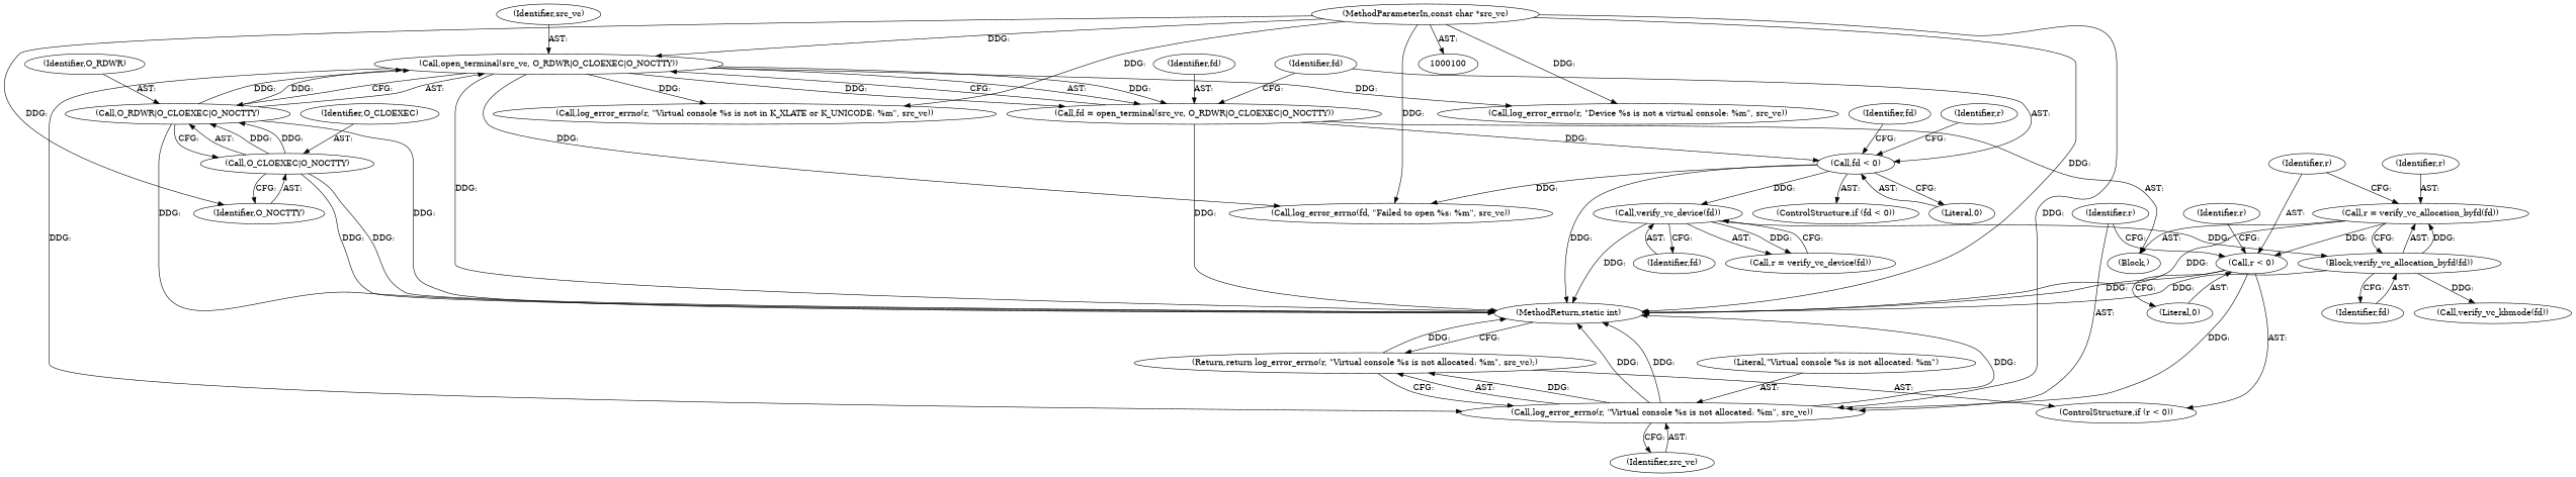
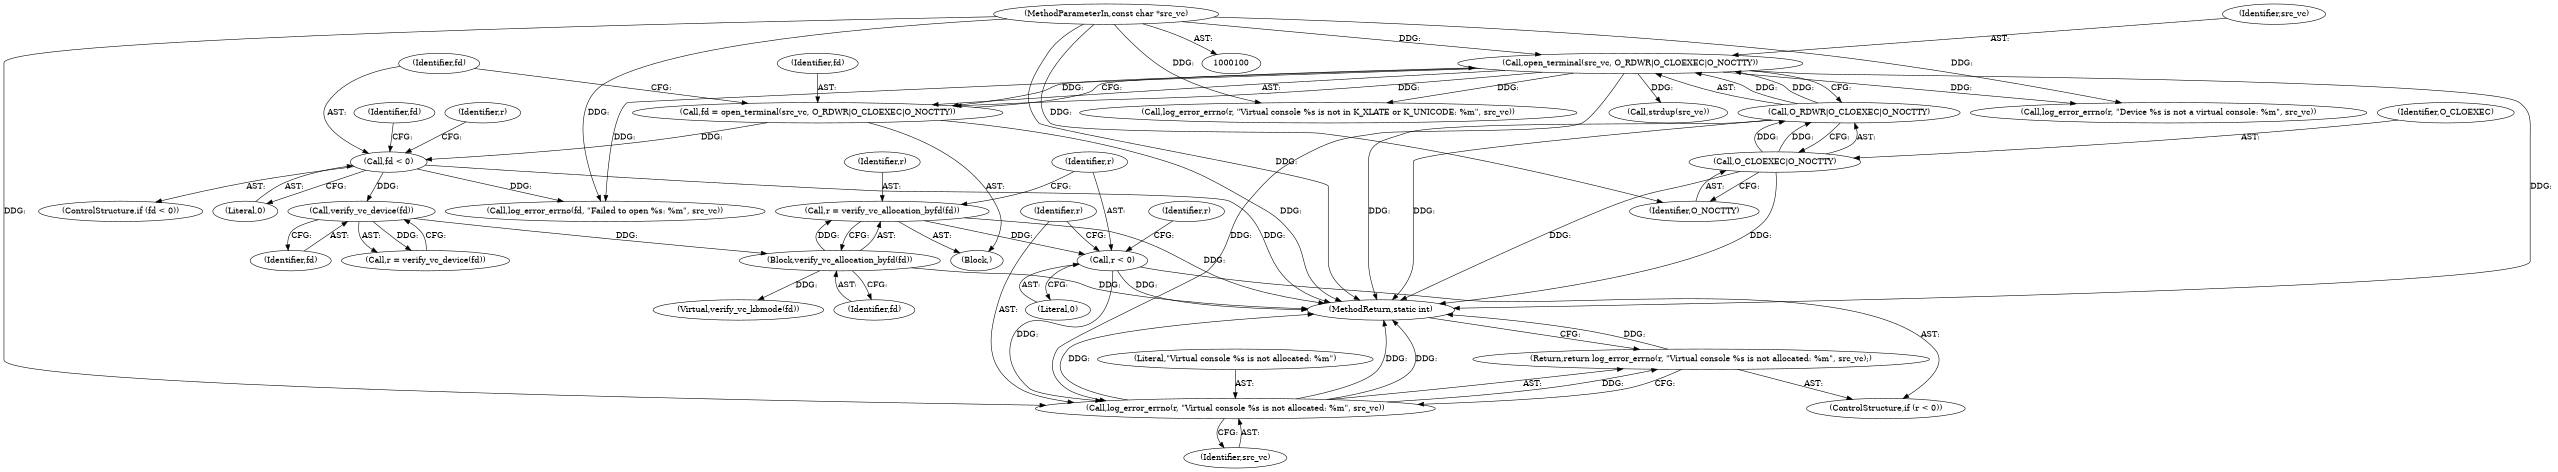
  digraph {
    n1 [label="(Call,r = verify_vc_allocation_byfd(fd))"]
    n2 [label="(Block,verify_vc_allocation_byfd(fd))"]
    n3 [label="(Call,r < 0)"]
    n4 [label="(Block,)"]
    n5 [label="(MethodReturn,static int)"]
-   n6 [label="(Call,verify_vc_kbmode(fd))"]
+   n6 [label="(Virtual,verify_vc_kbmode(fd))"]
    n7 [label="(Identifier,fd)"]
    n8 [label="(Call,log_error_errno(r, \"Virtual console %s is not allocated: %m\", src_vc))"]
    n9 [label="(ControlStructure,if (r < 0))"]
    n10 [label="(Literal,0)"]
    n11 [label="(Return,return log_error_errno(r, \"Virtual console %s is not allocated: %m\", src_vc);)"]
    n12 [label="(Call,verify_vc_device(fd))"]
    n13 [label="(Call,r = verify_vc_device(fd))"]
    n14 [label="(Identifier,fd)"]
    n15 [label="(Call,fd < 0)"]
    n16 [label="(Call,log_error_errno(fd, \"Failed to open %s: %m\", src_vc))"]
    n17 [label="(Literal,0)"]
    n18 [label="(ControlStructure,if (fd < 0))"]
    n19 [label="(Call,fd = open_terminal(src_vc, O_RDWR|O_CLOEXEC|O_NOCTTY))"]
    n20 [label="(Call,open_terminal(src_vc, O_RDWR|O_CLOEXEC|O_NOCTTY))"]
    n21 [label="(Call,O_RDWR|O_CLOEXEC|O_NOCTTY)"]
    n22 [label="(Call,log_error_errno(r, \"Virtual console %s is not in K_XLATE or K_UNICODE: %m\", src_vc))"]
+   n23 [label="(Call,strdup(src_vc))"]
    n24 [label="(Call,log_error_errno(r, \"Device %s is not a virtual console: %m\", src_vc))"]
    n25 [label="(Call,O_CLOEXEC|O_NOCTTY)"]
    n26 [label="(Identifier,src_vc)"]
    n27 [label="(MethodParameterIn,const char *src_vc)"]
    1000100
    n29 [label="(Identifier,O_NOCTTY)"]
    n30 [label="(Identifier,fd)"]
    n31 [label="(Identifier,fd)"]
-   n32 [label="(Identifier,O_RDWR)"]
    n33 [label="(Identifier,src_vc)"]
    n34 [label="(Identifier,fd)"]
    n35 [label="(Identifier,r)"]
    n36 [label="(Identifier,O_CLOEXEC)"]
    n37 [label="(Identifier,r)"]
    n38 [label="(Literal,\"Virtual console %s is not allocated: %m\")"]
    n39 [label="(Identifier,r)"]
    n40 [label="(Identifier,r)"]
    n41 [label="(Identifier,r)"]
    n1 -> n2 [label="CFG: "]
    n1 -> n3 [label="DDG: "]
    n1 -> n4 [label="AST: "]
    n1 -> n5 [label="DDG: "]
    n2 -> n1 [label="AST: "]
    n2 -> n1 [label="DDG: "]
    n2 -> n5 [label="DDG: "]
    n2 -> n6 [label="DDG: "]
    n2 -> n7 [label="CFG: "]
    n3 -> n5 [label="DDG: "]
    n3 -> n8 [label="DDG: "]
    n3 -> n9 [label="AST: "]
    n3 -> n10 [label="CFG: "]
    n5 -> n11 [label="CFG: "]
    n7 -> n2 [label="AST: "]
    n8 -> n5 [label="DDG: "]
    n8 -> n5 [label="DDG: "]
    n8 -> n5 [label="DDG: "]
    n8 -> n11 [label="AST: "]
    n8 -> n11 [label="DDG: "]
    n8 -> n26 [label="CFG: "]
    n10 -> n3 [label="AST: "]
    n11 -> n5 [label="DDG: "]
    n11 -> n8 [label="CFG: "]
    n11 -> n9 [label="AST: "]
    n12 -> n2 [label="DDG: "]
-   n12 -> n5 [label="DDG: "]
    n12 -> n13 [label="AST: "]
    n12 -> n13 [label="DDG: "]
    n12 -> n14 [label="CFG: "]
    n13 -> n12 [label="CFG: "]
    n14 -> n12 [label="AST: "]
    n15 -> n5 [label="DDG: "]
    n15 -> n12 [label="DDG: "]
    n15 -> n16 [label="DDG: "]
    n15 -> n17 [label="CFG: "]
    n15 -> n18 [label="AST: "]
    n17 -> n15 [label="AST: "]
    n19 -> n4 [label="AST: "]
    n19 -> n5 [label="DDG: "]
    n19 -> n15 [label="DDG: "]
    n19 -> n20 [label="CFG: "]
    n20 -> n5 [label="DDG: "]
    n20 -> n8 [label="DDG: "]
    n20 -> n16 [label="DDG: "]
    n20 -> n19 [label="AST: "]
    n20 -> n19 [label="DDG: "]
    n20 -> n19 [label="DDG: "]
    n20 -> n21 [label="CFG: "]
    n20 -> n22 [label="DDG: "]
+   n20 -> n23 [label="DDG: "]
    n20 -> n24 [label="DDG: "]
    n21 -> n5 [label="DDG: "]
    n21 -> n5 [label="DDG: "]
    n21 -> n20 [label="AST: "]
    n21 -> n20 [label="DDG: "]
    n21 -> n20 [label="DDG: "]
    n21 -> n25 [label="CFG: "]
    n25 -> n5 [label="DDG: "]
    n25 -> n5 [label="DDG: "]
    n25 -> n21 [label="AST: "]
    n25 -> n21 [label="DDG: "]
    n25 -> n21 [label="DDG: "]
    n25 -> n29 [label="CFG: "]
    n26 -> n8 [label="AST: "]
    n27 -> n5 [label="DDG: "]
    n27 -> n8 [label="DDG: "]
    n27 -> n16 [label="DDG: "]
    n27 -> n20 [label="DDG: "]
    n27 -> n22 [label="DDG: "]
    n27 -> n24 [label="DDG: "]
    n27 -> 1000100 [label="AST: "]
    n27 -> n29 [label="DDG: "]
    n29 -> n25 [label="AST: "]
    n30 -> n19 [label="AST: "]
    n31 -> n15 [label="AST: "]
    n31 -> n19 [label="CFG: "]
-   n32 -> n21 [label="AST: "]
    n33 -> n20 [label="AST: "]
    n34 -> n15 [label="CFG: "]
    n35 -> n1 [label="CFG: "]
    n35 -> n3 [label="AST: "]
    n36 -> n25 [label="AST: "]
    n37 -> n3 [label="CFG: "]
    n37 -> n8 [label="AST: "]
    n38 -> n8 [label="AST: "]
    n39 -> n1 [label="AST: "]
    n40 -> n15 [label="CFG: "]
    n41 -> n3 [label="CFG: "]
  }
